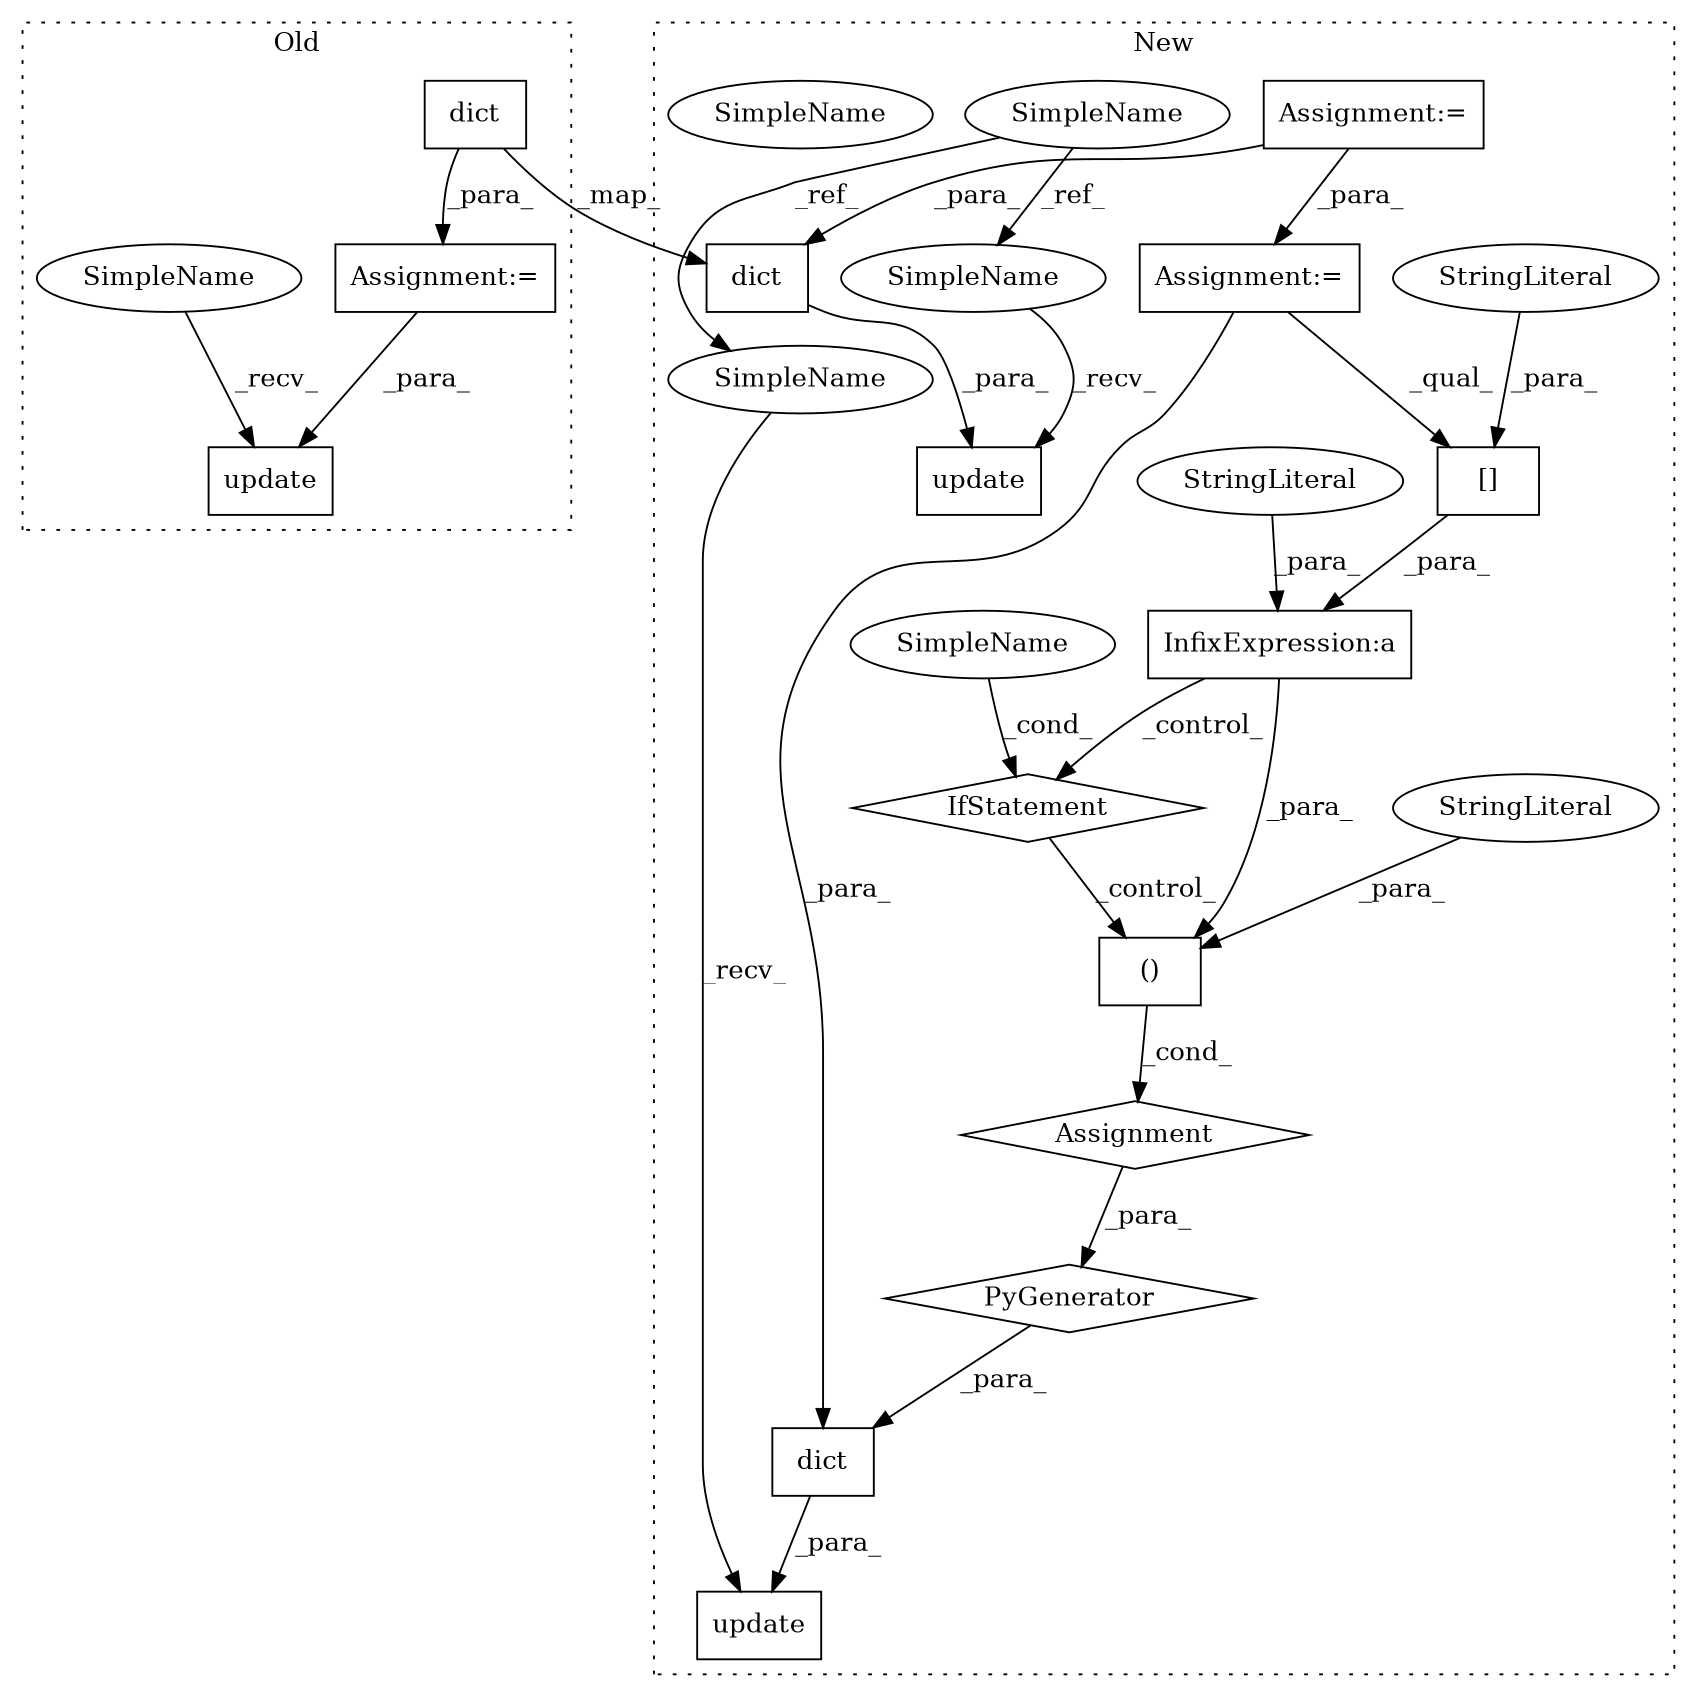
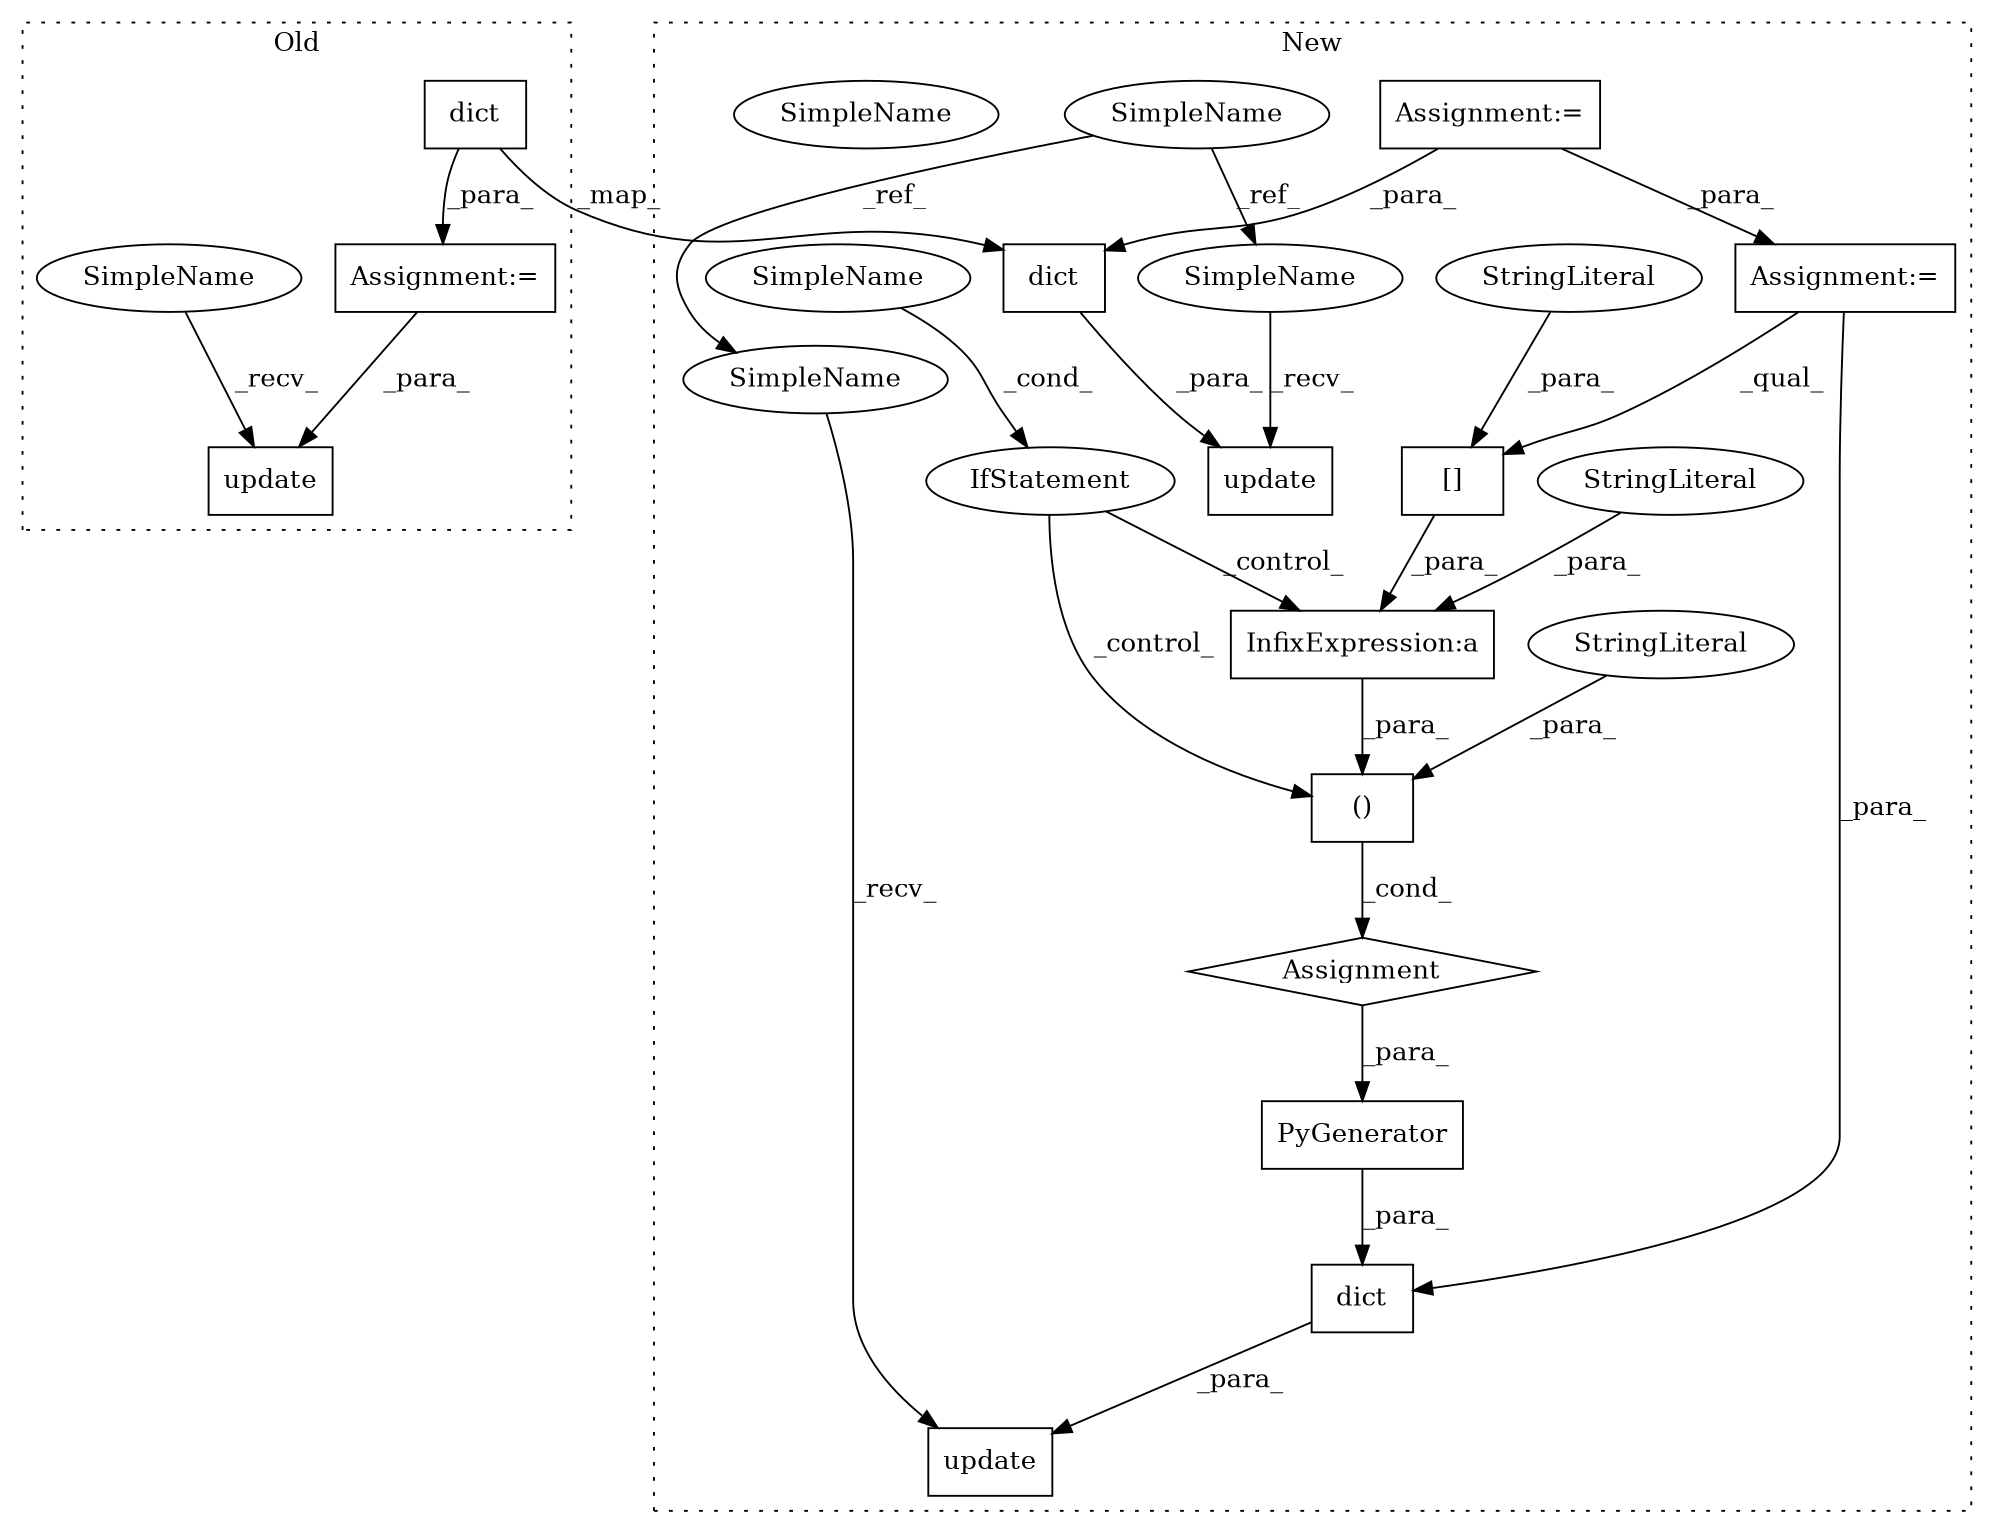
  digraph {
    fontname="DejaVu Serif"
    node [a=32 fontname="DejaVu Serif" l=5 s=827 shape=box]
    edge [fontname="DejaVu Serif"]
    n1 [l="7,1" label=update s="548,562"]
    n2 [a=7 l=1 label="Assignment:=" s=384]
    n3 [l="19,-8" label=dict s="385,544"]
    n4 [a=42 label=SimpleName s=542 shape=ellipse]
-   n5 [a=107 l=133 label=PyGenerator s=726 shape=diamond]
+   n5 [a=107 l=133 label=PyGenerator s=726]
    n6 [a=113 l=21 label=Assignment shape=diamond]
    n7 [a=7 l=1 label="Assignment:=" s=368]
    n8 [l="7,1" label=update s="700,851"]
    n9 [a=2 l="2,1" label="[]" s="739,746"]
    n10 [a=106 l=42 label="()" s=726]
    n11 [a=27 l=3 label="InfixExpression:a" s=736]
    n12 [l="7,1" label=update s="534,687"]
    n13 [a=42 label=SimpleName s=231 shape=ellipse]
    n14 [a=42 label=SimpleName s=843 shape=ellipse]
    n15 [l="19,-8" label=dict s="541,695"]
-   n16 [a=25 l=21 label=IfStatement shape=diamond]
+   n16 [a=25 l=21 label=IfStatement shape=ellipse]
    n17 [l="19,-8" label=dict s="707,859"]
    n18 [a=45 l=7 label=StringLiteral s=761 shape=ellipse]
    n19 [a=45 l=9 label=StringLiteral s=727 shape=ellipse]
    n20 [a=7 l=21 label="Assignment:="]
    n21 [a=45 label=StringLiteral s=741 shape=ellipse]
    n22 [a=42 label=SimpleName s=694 shape=ellipse]
    n23 [a=42 label=SimpleName s=528 shape=ellipse]
    n24 [a=42 label=SimpleName s=843 shape=ellipse]
    subgraph cluster_1 {
      label=Old
      style=dotted
      n1
      n2
      n3
      n4
    }
    subgraph cluster_2 {
      label=New
      style=dotted
      n5
      n6
      n7
      n8
      n9
      n10
      n11
      n12
      n13
      n14
      n15
      n16
      n17
      n18
      n19
      n20
      n21
      n22
      n23
      n24
    }
    n2 -> n1 [label=_para_]
    n3 -> n2 [label=_para_]
    n3 -> n15 [label=_map_]
    n4 -> n1 [label=_recv_]
    n5 -> n17 [label=_para_]
    n6 -> n5 [label=_para_]
    n7 -> n15 [label=_para_]
    n7 -> n20 [label=_para_]
    n9 -> n11 [label=_para_]
    n10 -> n6 [label=_cond_]
    n11 -> n10 [label=_para_]
    n13 -> n22 [label=_ref_]
    n13 -> n23 [label=_ref_]
    n15 -> n12 [label=_para_]
    n16 -> n10 [label=_control_]
-   n11 -> n16 [label=_control_]
+   n16 -> n11 [label=_control_]
    n17 -> n8 [label=_para_]
    n18 -> n10 [label=_para_]
    n19 -> n11 [label=_para_]
    n20 -> n9 [label=_qual_]
    n20 -> n17 [label=_para_]
    n21 -> n9 [label=_para_]
    n22 -> n8 [label=_recv_]
    n23 -> n12 [label=_recv_]
    n24 -> n16 [label=_cond_]
  }
